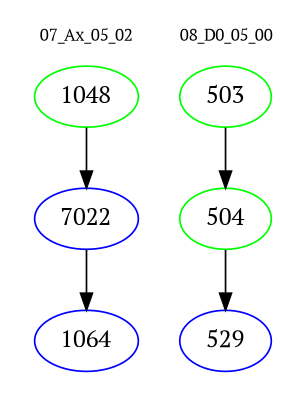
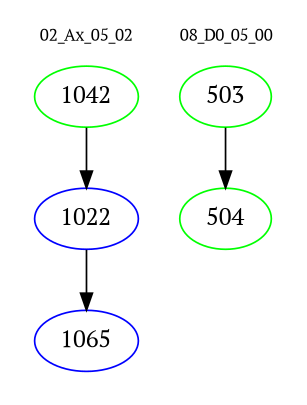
  digraph {
    fontname="PT Serif"
    node [color=green fontname="PT Serif"]
    edge [color=black fontname="PT Serif"]
-   n1 [label=1048]
-   n2 [color=blue label=7022]
-   n3 [color=blue label=1064]
+   n1 [label=1042]
+   n2 [color=blue label=1022]
+   n3 [color=blue label=1065]
    n4 [label=503]
    n5 [label=504]
-   n6 [color=blue label=529]
    subgraph cluster_1 {
      color=white
      fontsize=10
-     label="07_Ax_05_02"
+     label="02_Ax_05_02"
      n1
      n2
      n3
    }
    subgraph cluster_2 {
      color=white
      fontsize=10
      label="08_D0_05_00"
      n4
      n5
-     n6
    }
    n1 -> n2
    n2 -> n3
    n4 -> n5
-   n5 -> n6
  }
